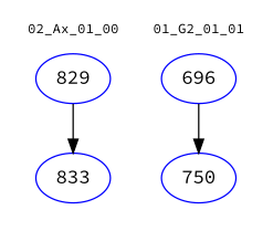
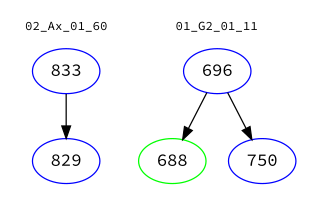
  digraph {
    fontname="Source Code Pro"
    node [color=blue fontname="Source Code Pro"]
    edge [color=black fontname="Source Code Pro"]
    n1 [label=829]
    n2 [label=833]
    n3 [label=696]
+   n4 [color=green label=688]
    n5 [label=750]
    subgraph cluster_1 {
      color=white
      fontsize=10
-     label="02_Ax_01_00"
+     label="02_Ax_01_60"
      n1
      n2
    }
    subgraph cluster_2 {
      color=white
      fontsize=10
-     label="01_G2_01_01"
+     label="01_G2_01_11"
      n3
+     n4
      n5
    }
-   n1 -> n2
+   n2 -> n1
+   n3 -> n4
    n3 -> n5
  }
